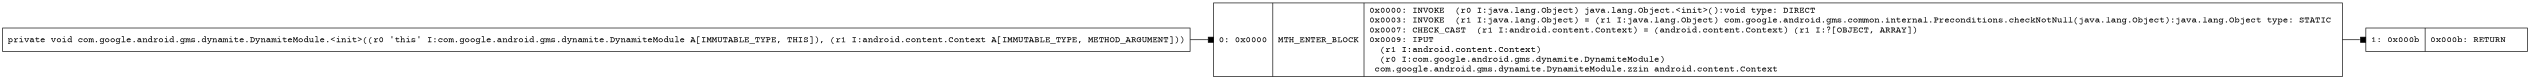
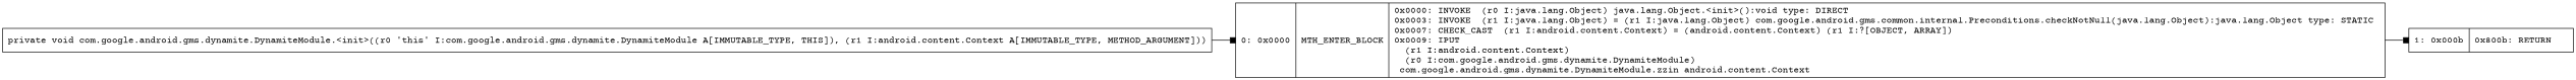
  digraph {
    rankdir=LR
    fontname="Courier Prime"
    node [shape=record fontname="Courier Prime"]
    edge [arrowhead=box fontname="Courier Prime"]
    n1 [label="{0\:\ 0x0000|MTH_ENTER_BLOCK\l|0x0000: INVOKE  (r0 I:java.lang.Object) java.lang.Object.\<init\>():void type: DIRECT \l0x0003: INVOKE  (r1 I:java.lang.Object) = (r1 I:java.lang.Object) com.google.android.gms.common.internal.Preconditions.checkNotNull(java.lang.Object):java.lang.Object type: STATIC \l0x0007: CHECK_CAST  (r1 I:android.content.Context) = (android.content.Context) (r1 I:?[OBJECT, ARRAY]) \l0x0009: IPUT  \l  (r1 I:android.content.Context)\l  (r0 I:com.google.android.gms.dynamite.DynamiteModule)\l com.google.android.gms.dynamite.DynamiteModule.zzin android.content.Context \l}"]
-   n2 [label="{1\:\ 0x000b|0x000b: RETURN   \l}"]
+   n2 [label="{1\:\ 0x000b|0x800b: RETURN   \l}"]
    n3 [label="{private void com.google.android.gms.dynamite.DynamiteModule.\<init\>((r0 'this' I:com.google.android.gms.dynamite.DynamiteModule A[IMMUTABLE_TYPE, THIS]), (r1 I:android.content.Context A[IMMUTABLE_TYPE, METHOD_ARGUMENT])) }"]
    n1 -> n2
    n3 -> n1
  }
